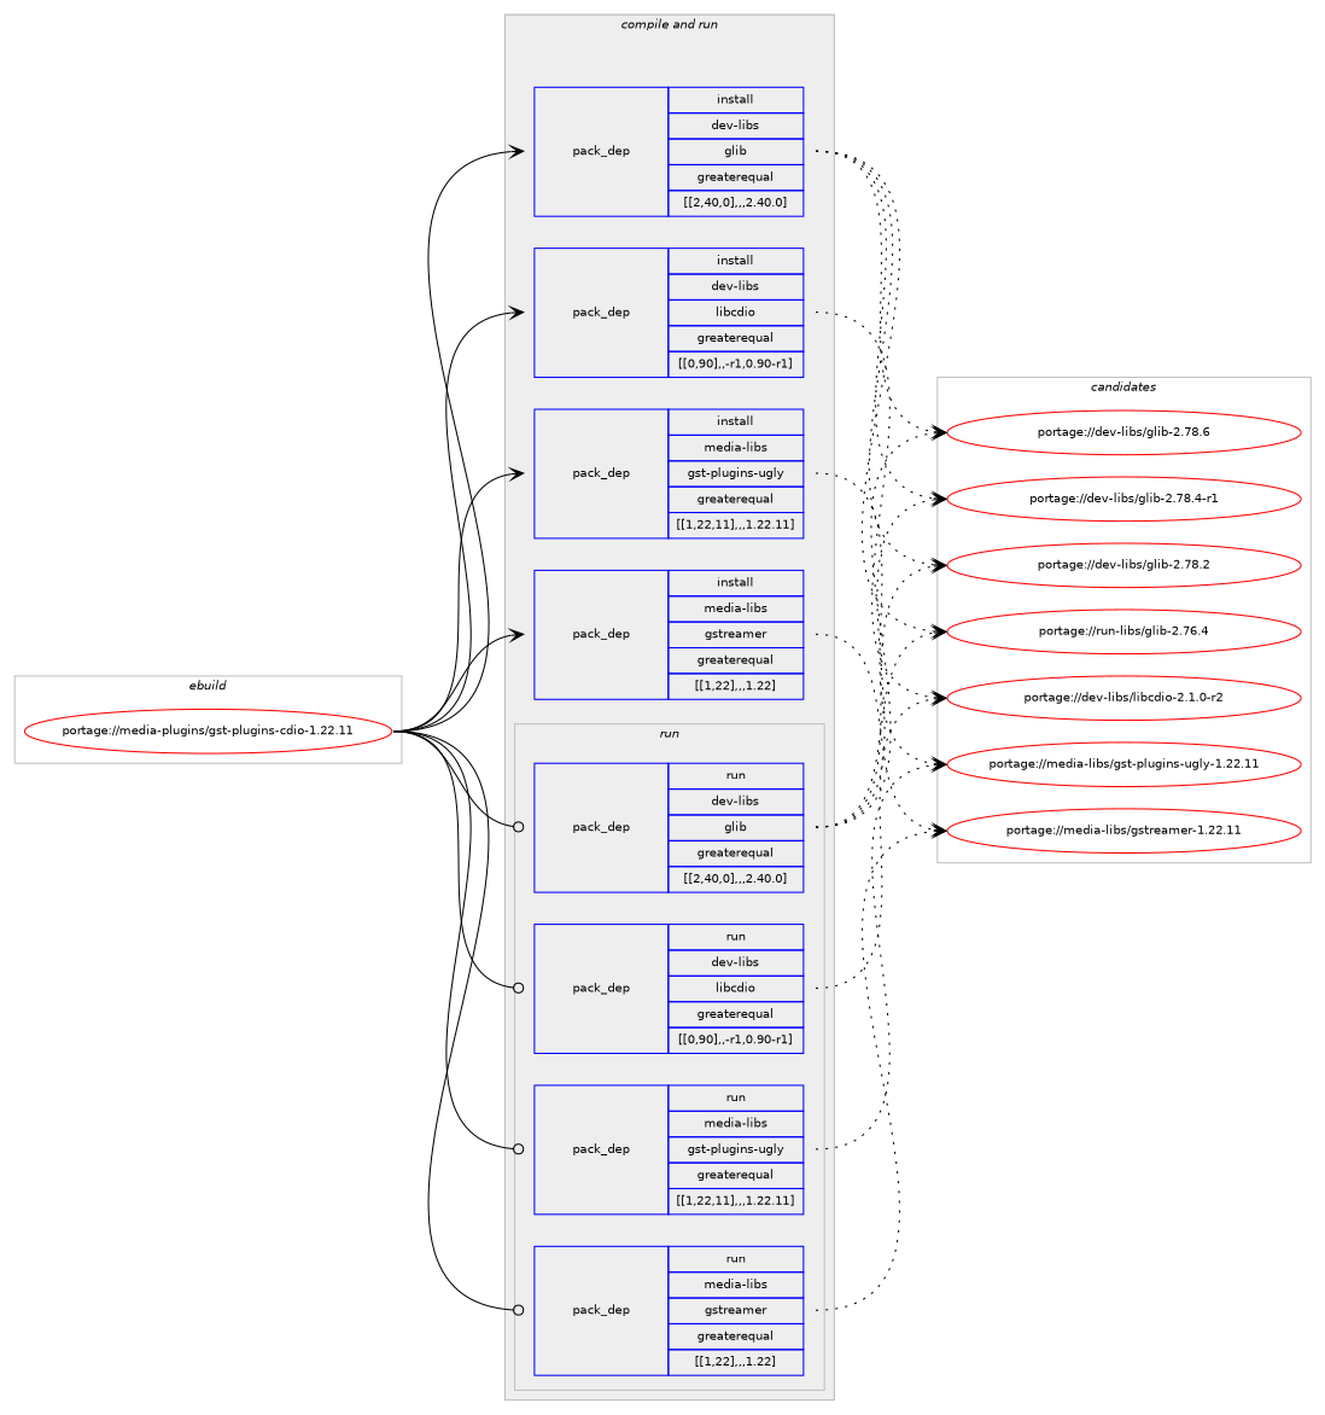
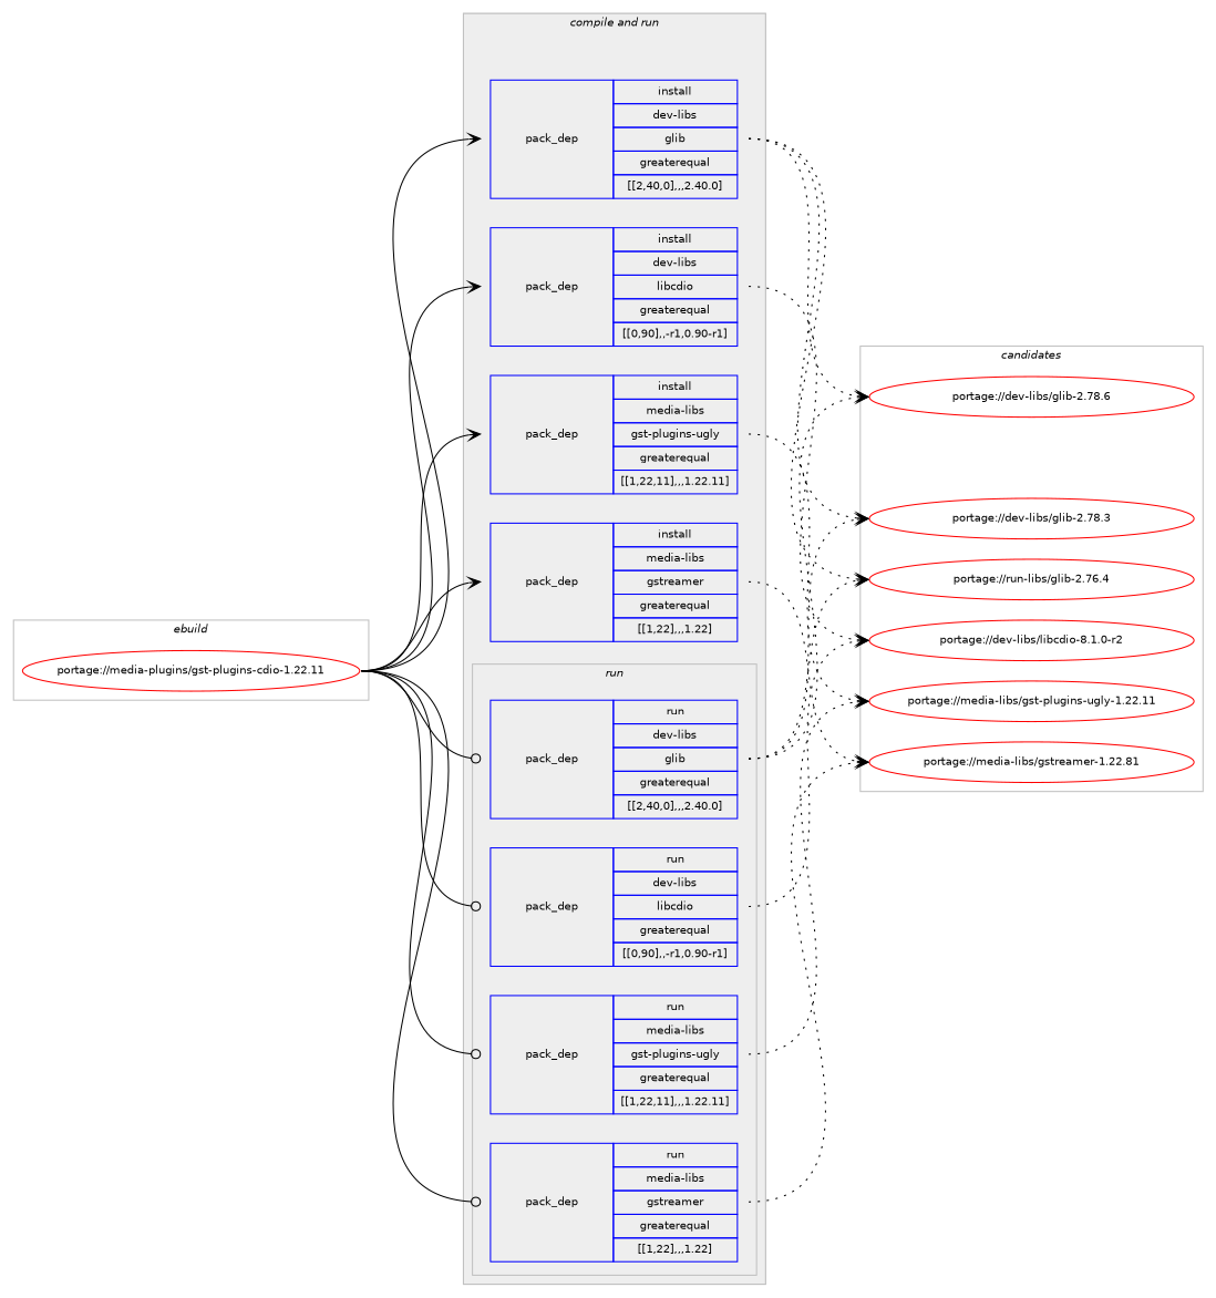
  digraph {
    compound=true
    concentrate=true
    fontname=Helvetica
    fontsize=10
    newrank=true
    rankdir=LR
    ranksep=1.5
    node [color=red fontname=Helvetica fontsize=10]
    edge [arrowhead=vee headport=w style=dotted tailport=e weight=100]
    n1 [label="portage://media-plugins/gst-plugins-cdio-1.22.11" width=4]
    n2 [color=blue label=<<TABLE BORDER="0" CELLBORDER="1" CELLSPACING="0" CELLPADDING="4" WIDTH="220"><TR><TD ROWSPAN="6" CELLPADDING="30">pack_dep</TD></TR><TR><TD WIDTH="110">install</TD></TR><TR><TD>dev-libs</TD></TR><TR><TD>glib</TD></TR><TR><TD>greaterequal</TD></TR><TR><TD>[[2,40,0],,,2.40.0]</TD></TR></TABLE>> shape=none]
    n3 [color=blue label=<<TABLE BORDER="0" CELLBORDER="1" CELLSPACING="0" CELLPADDING="4" WIDTH="220"><TR><TD ROWSPAN="6" CELLPADDING="30">pack_dep</TD></TR><TR><TD WIDTH="110">install</TD></TR><TR><TD>dev-libs</TD></TR><TR><TD>libcdio</TD></TR><TR><TD>greaterequal</TD></TR><TR><TD>[[0,90],,-r1,0.90-r1]</TD></TR></TABLE>> shape=none]
    n4 [color=blue label=<<TABLE BORDER="0" CELLBORDER="1" CELLSPACING="0" CELLPADDING="4" WIDTH="220"><TR><TD ROWSPAN="6" CELLPADDING="30">pack_dep</TD></TR><TR><TD WIDTH="110">install</TD></TR><TR><TD>media-libs</TD></TR><TR><TD>gst-plugins-ugly</TD></TR><TR><TD>greaterequal</TD></TR><TR><TD>[[1,22,11],,,1.22.11]</TD></TR></TABLE>> shape=none]
    n5 [color=blue label=<<TABLE BORDER="0" CELLBORDER="1" CELLSPACING="0" CELLPADDING="4" WIDTH="220"><TR><TD ROWSPAN="6" CELLPADDING="30">pack_dep</TD></TR><TR><TD WIDTH="110">install</TD></TR><TR><TD>media-libs</TD></TR><TR><TD>gstreamer</TD></TR><TR><TD>greaterequal</TD></TR><TR><TD>[[1,22],,,1.22]</TD></TR></TABLE>> shape=none]
    n6 [color=blue label=<<TABLE BORDER="0" CELLBORDER="1" CELLSPACING="0" CELLPADDING="4" WIDTH="220"><TR><TD ROWSPAN="6" CELLPADDING="30">pack_dep</TD></TR><TR><TD WIDTH="110">run</TD></TR><TR><TD>dev-libs</TD></TR><TR><TD>glib</TD></TR><TR><TD>greaterequal</TD></TR><TR><TD>[[2,40,0],,,2.40.0]</TD></TR></TABLE>> shape=none]
    n7 [color=blue label=<<TABLE BORDER="0" CELLBORDER="1" CELLSPACING="0" CELLPADDING="4" WIDTH="220"><TR><TD ROWSPAN="6" CELLPADDING="30">pack_dep</TD></TR><TR><TD WIDTH="110">run</TD></TR><TR><TD>dev-libs</TD></TR><TR><TD>libcdio</TD></TR><TR><TD>greaterequal</TD></TR><TR><TD>[[0,90],,-r1,0.90-r1]</TD></TR></TABLE>> shape=none]
    n8 [color=blue label=<<TABLE BORDER="0" CELLBORDER="1" CELLSPACING="0" CELLPADDING="4" WIDTH="220"><TR><TD ROWSPAN="6" CELLPADDING="30">pack_dep</TD></TR><TR><TD WIDTH="110">run</TD></TR><TR><TD>media-libs</TD></TR><TR><TD>gst-plugins-ugly</TD></TR><TR><TD>greaterequal</TD></TR><TR><TD>[[1,22,11],,,1.22.11]</TD></TR></TABLE>> shape=none]
    n9 [color=blue label=<<TABLE BORDER="0" CELLBORDER="1" CELLSPACING="0" CELLPADDING="4" WIDTH="220"><TR><TD ROWSPAN="6" CELLPADDING="30">pack_dep</TD></TR><TR><TD WIDTH="110">run</TD></TR><TR><TD>media-libs</TD></TR><TR><TD>gstreamer</TD></TR><TR><TD>greaterequal</TD></TR><TR><TD>[[1,22],,,1.22]</TD></TR></TABLE>> shape=none]
    n10 [label="portage://dev-libs/glib-2.78.6" width=4]
-   n11 [label="portage://dev-libs/glib-2.78.4-r1" width=4]
-   n12 [label="portage://dev-libs/glib-2.78.2" width=4]
+   n12 [label="portage://dev-libs/glib-2.78.3" width=4]
    n13 [label="portage://run-libs/glib-2.76.4" width=4]
-   n14 [label="portage://dev-libs/libcdio-2.1.0-r2" width=4]
+   n14 [label="portage://dev-libs/libcdio-8.1.0-r2" width=4]
    n15 [label="portage://media-libs/gst-plugins-ugly-1.22.11" width=4]
-   n16 [label="portage://media-libs/gstreamer-1.22.11" width=4]
+   n16 [label="portage://media-libs/gstreamer-1.22.81" width=4]
    subgraph cluster_1 {
      color=gray
      label=<<i>ebuild</i>>
      n1
    }
    subgraph cluster_2 {
      color=gray
      label=<<i>dependencies</i>>
      subgraph cluster_3 {
        color=gray
        fillcolor="#eeeeee"
        label=<<i>compile</i>>
        style=filled
        subgraph sub_4 {
          color=gray
          fillcolor="#eeeeee"
          label=<<i>compile</i>>
          style=filled
          n2
        }
        subgraph sub_5 {
          color=gray
          fillcolor="#eeeeee"
          label=<<i>compile</i>>
          style=filled
          n3
        }
        subgraph sub_6 {
          color=gray
          fillcolor="#eeeeee"
          label=<<i>compile</i>>
          style=filled
          n4
        }
        subgraph sub_7 {
          color=gray
          fillcolor="#eeeeee"
          label=<<i>compile</i>>
          style=filled
          n5
        }
      }
      subgraph cluster_8 {
        color=gray
        fillcolor="#eeeeee"
        label=<<i>compile and run</i>>
        style=filled
      }
      subgraph cluster_9 {
        color=gray
        fillcolor="#eeeeee"
        label=<<i>run</i>>
        style=filled
        subgraph sub_10 {
          color=gray
          fillcolor="#eeeeee"
          label=<<i>run</i>>
          style=filled
          n6
        }
        subgraph sub_11 {
          color=gray
          fillcolor="#eeeeee"
          label=<<i>run</i>>
          style=filled
          n7
        }
        subgraph sub_12 {
          color=gray
          fillcolor="#eeeeee"
          label=<<i>run</i>>
          style=filled
          n8
        }
        subgraph sub_13 {
          color=gray
          fillcolor="#eeeeee"
          label=<<i>run</i>>
          style=filled
          n9
        }
      }
    }
    subgraph cluster_14 {
      color=gray
      label=<<i>candidates</i>>
      rank=same
      subgraph sub_15 {
        color=black
        label=<<i>candidates</i>>
        nodesep=1
        rank=same
        n10
-       n11
        n12
        n13
      }
      subgraph sub_16 {
        color=black
        label=<<i>candidates</i>>
        nodesep=1
        rank=same
        n14
      }
      subgraph sub_17 {
        color=black
        label=<<i>candidates</i>>
        nodesep=1
        rank=same
        n15
      }
      subgraph sub_18 {
        color=black
        label=<<i>candidates</i>>
        nodesep=1
        rank=same
        n16
      }
      subgraph sub_19 {
        color=black
        label=<<i>candidates</i>>
        nodesep=1
        rank=same
        n10
-       n11
        n12
        n13
      }
      subgraph sub_20 {
        color=black
        label=<<i>candidates</i>>
        nodesep=1
        rank=same
        n14
      }
      subgraph sub_21 {
        color=black
        label=<<i>candidates</i>>
        nodesep=1
        rank=same
        n15
      }
      subgraph sub_22 {
        color=black
        label=<<i>candidates</i>>
        nodesep=1
        rank=same
        n16
      }
    }
    n1 -> n2 [style=solid weight=20]
    n1 -> n3 [style=solid weight=20]
    n1 -> n4 [style=solid weight=20]
    n1 -> n5 [style=solid weight=20]
    n1 -> n6 [arrowhead=odot style=solid weight=20]
    n1 -> n7 [arrowhead=odot style=solid weight=20]
    n1 -> n8 [arrowhead=odot style=solid weight=20]
    n1 -> n9 [arrowhead=odot style=solid weight=20]
    n2 -> n10
-   n2 -> n11
    n2 -> n12
    n2 -> n13
    n3 -> n14
    n4 -> n15
    n5 -> n16
    n6 -> n10
-   n6 -> n11
    n6 -> n12
    n6 -> n13
    n7 -> n14
    n8 -> n15
    n9 -> n16
  }
